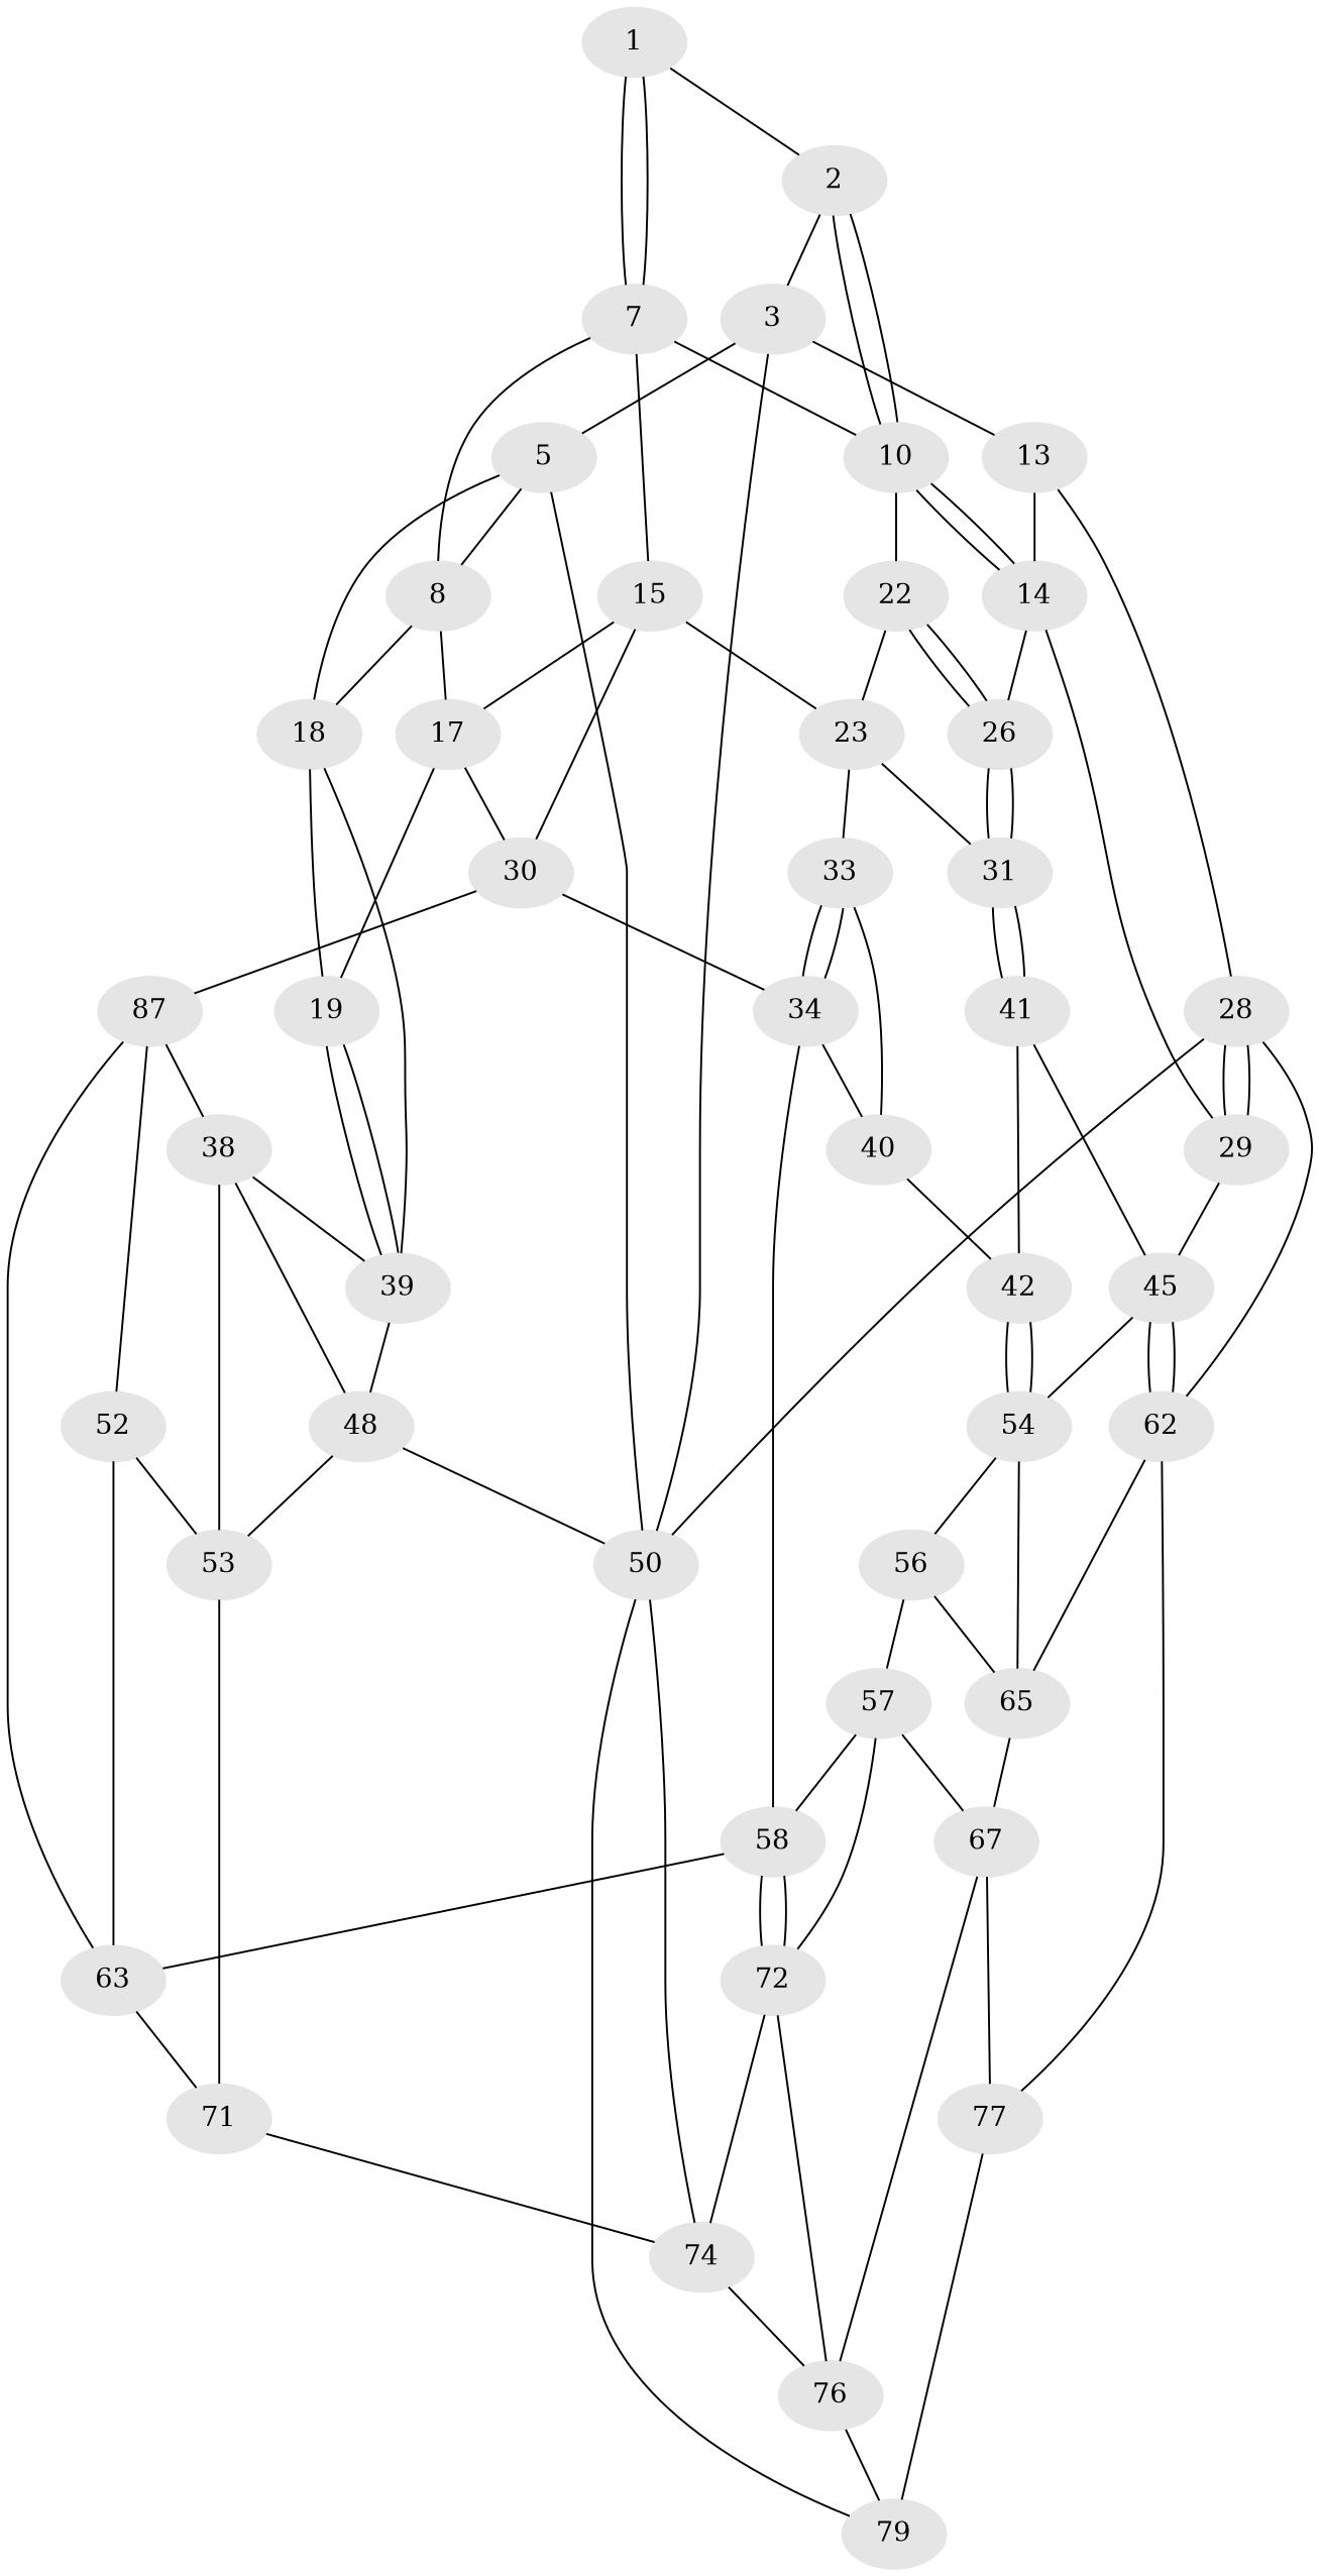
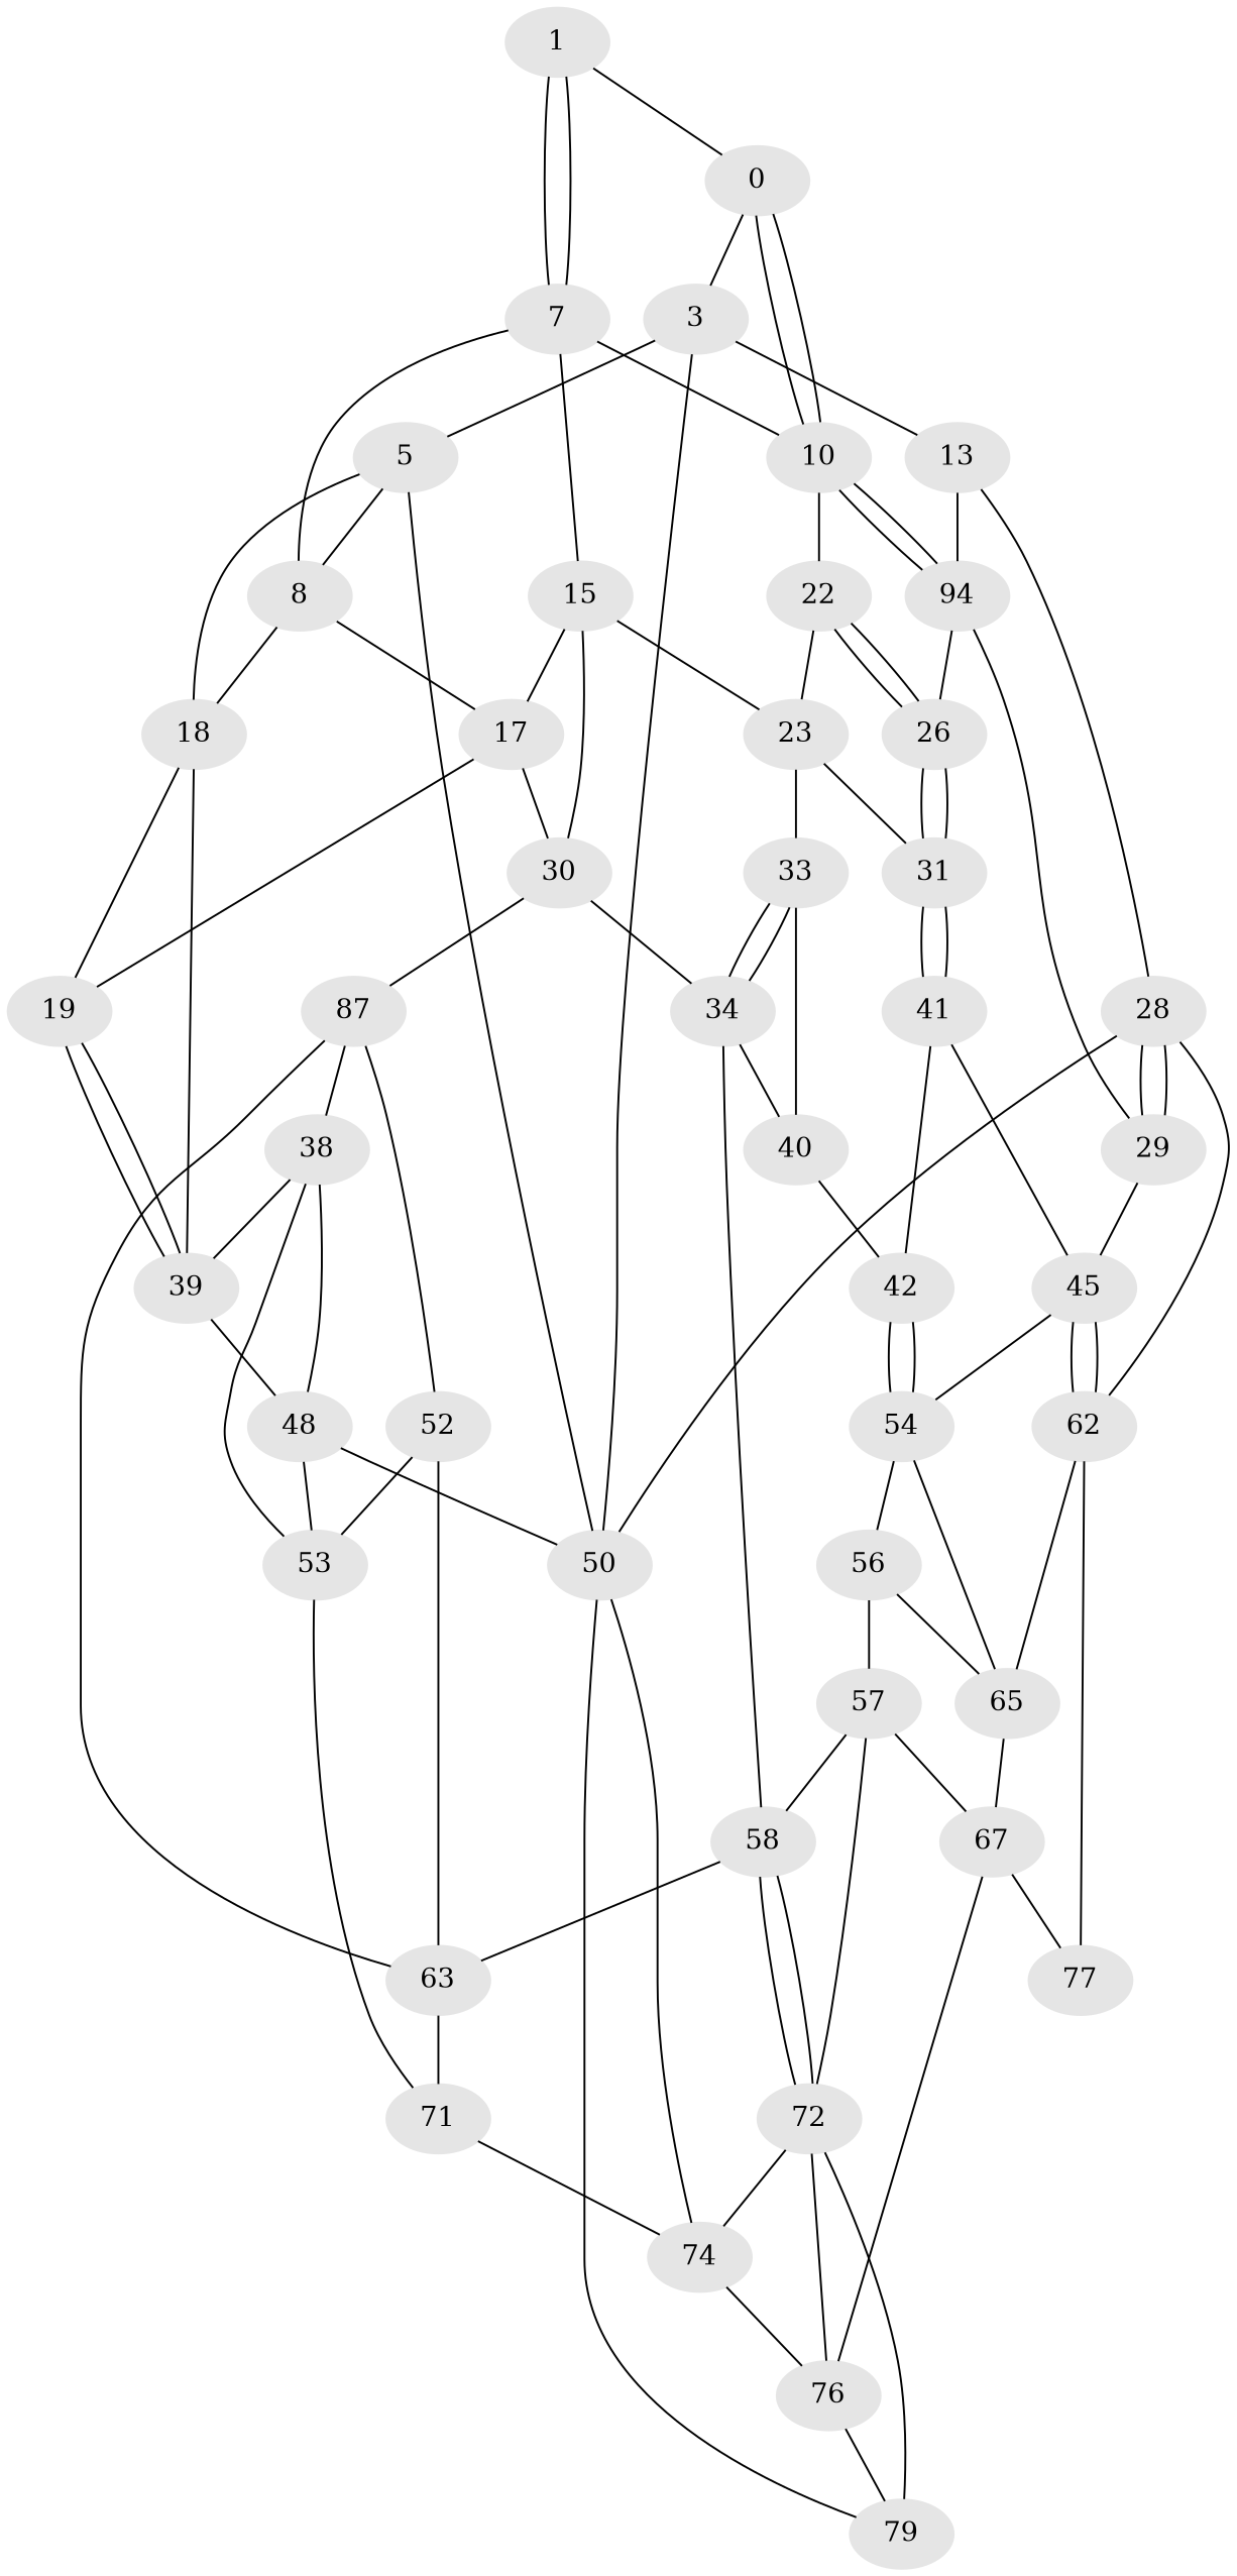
  graph {
    node [color=gray90 style=filled]
    1
-   2
+   2 [label=0]
    7 [super="+12"]
    3 [super="+4"]
    10 [super="+11"]
    8 [super="+9"]
    15 [super="+16"]
    5 [super="+6"]
    13 [super="+27"]
    50 [super="+60"]
-   14 [super="+25"]
+   14 [super="+25" label=94]
    22
    18 [super="+21"]
    28 [super="+61"]
    74 [super="+81"]
    79 [super="+80"]
    17 [super="+20"]
    19
    39 [super="+44"]
    23 [super="+24"]
    30 [super="+36"]
    26
    29
    62 [super="+64"]
    31 [super="+32"]
    45 [super="+46"]
    33
    34 [super="+35"]
    n29 [label=87 super="+51"]
    48 [super="+49"]
    41
    40 [super="+43"]
    65 [super="+66"]
    77 [super="+78"]
    54 [super="+55"]
    58 [super="+59"]
    38 [super="+47"]
    52
    63 [super="+69"]
    42
    72 [super="+73"]
    53 [super="+70"]
    71
    56
    76 [super="+82"]
    57 [super="+68"]
    67 [super="+75"]
    1 -- 2
    1 -- 7
    1 -- 7
    2 -- 3
    2 -- 10
    2 -- 10
    7 -- 10
    7 -- 8
    7 -- 15
    3 -- 5
    3 -- 13 [weight=2]
    3 -- 50
    10 -- 14
    10 -- 14
    10 -- 22
    8 -- 18
    8 -- 17
    15 -- 17
    15 -- 23
    15 -- 30
    5 -- 8
    5 -- 50
    5 -- 18
    13 -- 14
    13 -- 28
    50 -- 74
    50 -- 79
    14 -- 26
    14 -- 29
    22 -- 23
    22 -- 26
    22 -- 26
    18 -- 19
    18 -- 39
    28 -- 50
    28 -- 29
    28 -- 29
    28 -- 62
    74 -- 76
    17 -- 19
    17 -- 30
    19 -- 39
    19 -- 39
    39 -- 48
    23 -- 31
    23 -- 33
    30 -- 34
    30 -- n29
    26 -- 31
    26 -- 31
    29 -- 45
    62 -- 65
    62 -- 77
    31 -- 41
    31 -- 41
    45 -- 62
    45 -- 62
    45 -- 54
    33 -- 34
    33 -- 34
    33 -- 40
    34 -- 40
    34 -- 58
    n29 -- 38
    n29 -- 52
    n29 -- 63
    48 -- 50
    48 -- 53
    41 -- 45
    41 -- 42
    40 -- 42
    65 -- 67
-   77 -- 79 [weight=2]
+   72 -- 79 [weight=2]
    54 -- 65
    54 -- 56
    58 -- 63
    58 -- 72
    58 -- 72
    38 -- 39
    38 -- 48
    38 -- 53
    52 -- 63
    52 -- 53
    63 -- 71
    42 -- 54
    42 -- 54
    72 -- 74
    72 -- 76
    53 -- 71
    71 -- 74
    56 -- 65
    56 -- 57
    76 -- 79
    57 -- 58
    57 -- 72
    57 -- 67
    67 -- 77
    67 -- 76
  }
